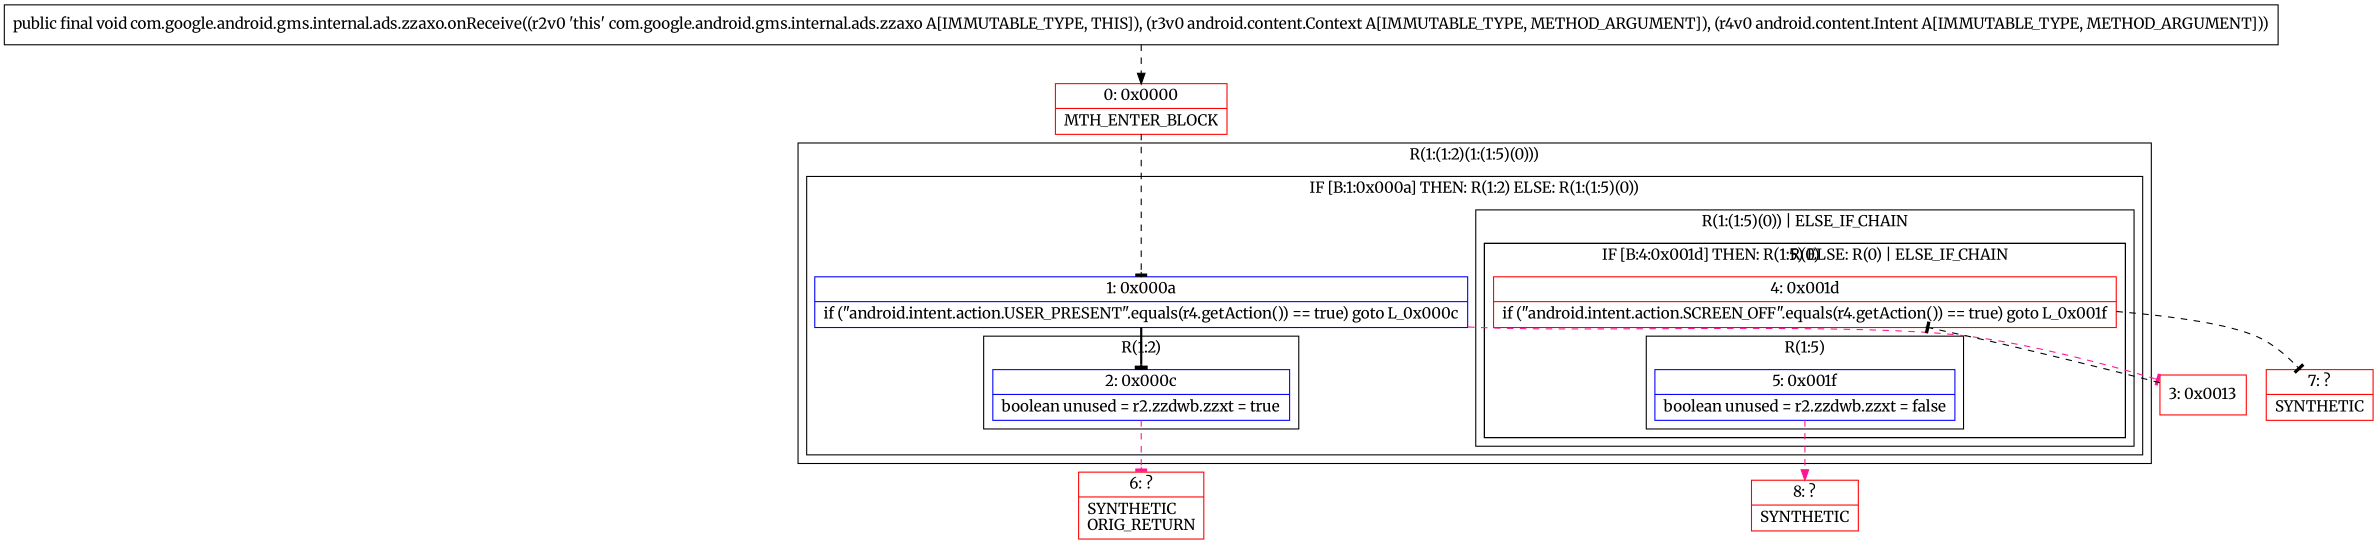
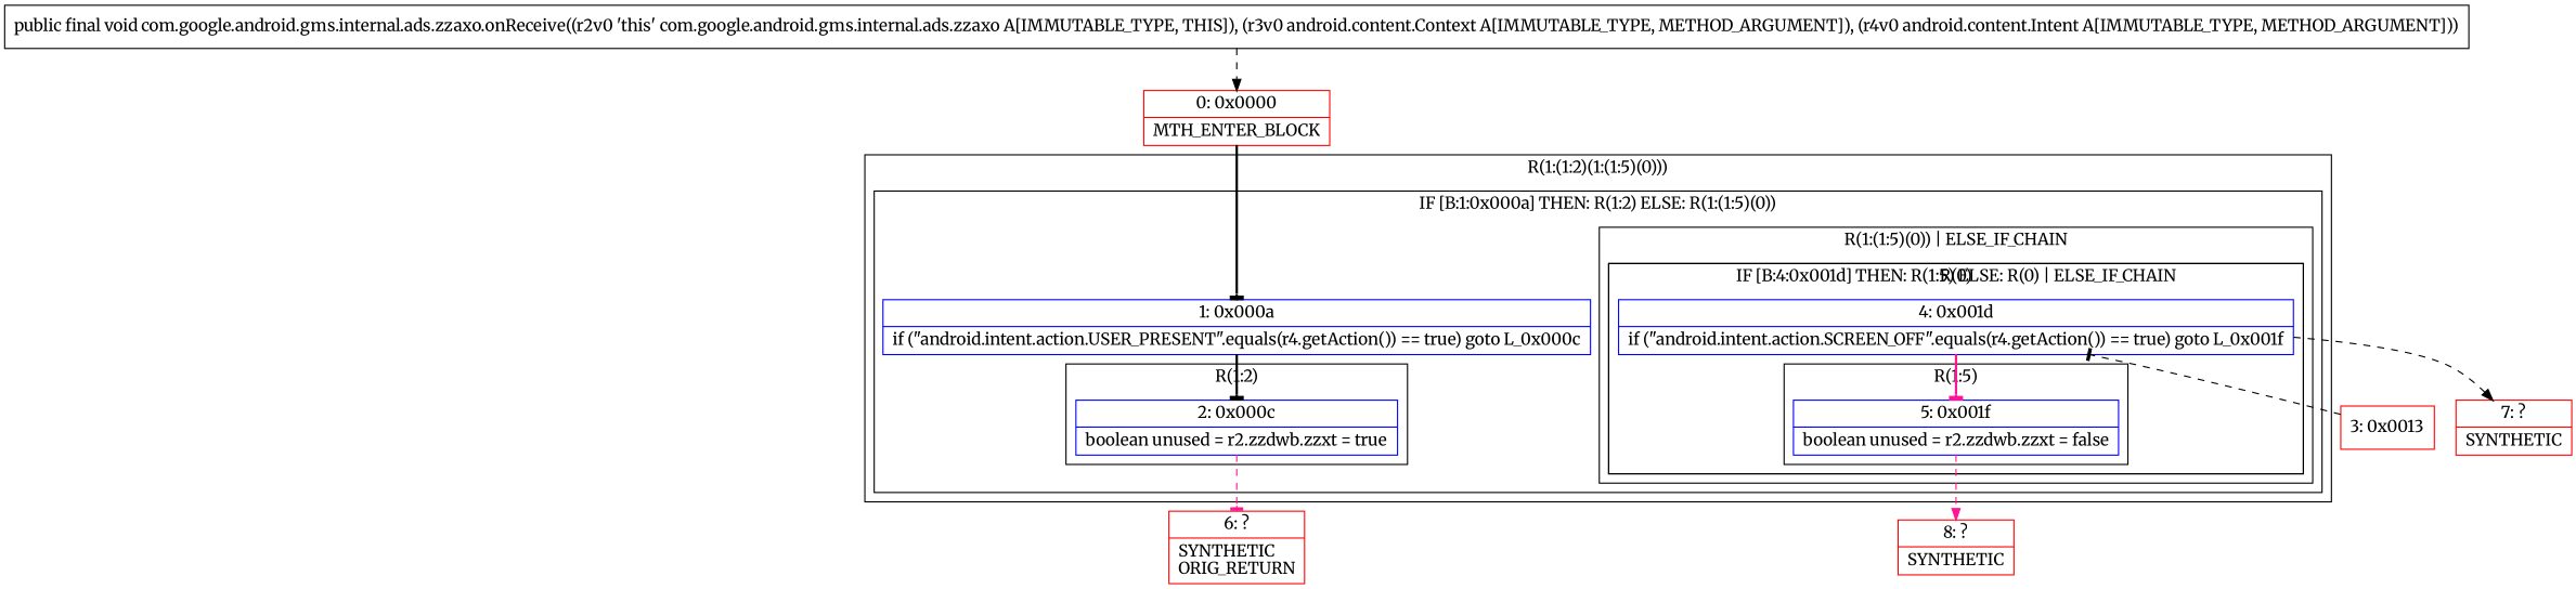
  digraph {
    fontname=Merriweather
    node [color=red fontname=Merriweather shape=record]
    edge [arrowhead=tee color=black fontname=Merriweather style=dashed]
    n1 [color=blue label="{2\:\ 0x000c|boolean unused = r2.zzdwb.zzxt = true\l}"]
    n2 [color=blue label="{5\:\ 0x001f|boolean unused = r2.zzdwb.zzxt = false\l}"]
-   n3 [label="{4\:\ 0x001d|if (\"android.intent.action.SCREEN_OFF\".equals(r4.getAction()) == true) goto L_0x001f\l}"]
+   n3 [color=blue label="{4\:\ 0x001d|if (\"android.intent.action.SCREEN_OFF\".equals(r4.getAction()) == true) goto L_0x001f\l}"]
    n4 [color=blue label="{1\:\ 0x000a|if (\"android.intent.action.USER_PRESENT\".equals(r4.getAction()) == true) goto L_0x000c\l}"]
    n5 [label="{6\:\ ?|SYNTHETIC\lORIG_RETURN\l}"]
    n6 [label="{8\:\ ?|SYNTHETIC\l}"]
    n7 [label="{7\:\ ?|SYNTHETIC\l}"]
    n8 [label="{3\:\ 0x0013}"]
    n9 [label="{0\:\ 0x0000|MTH_ENTER_BLOCK\l}"]
    n10 [label="{public final void com.google.android.gms.internal.ads.zzaxo.onReceive((r2v0 'this' com.google.android.gms.internal.ads.zzaxo A[IMMUTABLE_TYPE, THIS]), (r3v0 android.content.Context A[IMMUTABLE_TYPE, METHOD_ARGUMENT]), (r4v0 android.content.Intent A[IMMUTABLE_TYPE, METHOD_ARGUMENT])) }" color=""]
    subgraph cluster_1 {
      label="R(1:(1:2)(1:(1:5)(0)))"
      subgraph cluster_2 {
        label="IF [B:1:0x000a] THEN: R(1:2) ELSE: R(1:(1:5)(0))"
        n4
        subgraph cluster_3 {
          label="R(1:2)"
          n1
        }
        subgraph cluster_4 {
          label="R(1:(1:5)(0)) | ELSE_IF_CHAIN\l"
          subgraph cluster_5 {
            label="IF [B:4:0x001d] THEN: R(1:5) ELSE: R(0) | ELSE_IF_CHAIN\l"
            n3
            subgraph cluster_6 {
              label="R(1:5)"
              n2
            }
            subgraph cluster_7 {
              label="R(0)"
            }
          }
        }
      }
    }
    n1 -> n5 [color=deeppink]
    n2 -> n6 [arrowhead=normal color=deeppink]
-   n3 -> n7
+   n3 -> n2 [color=deeppink style=bold]
+   n3 -> n7 [arrowhead=normal]
    n4 -> n1 [style=bold]
-   n4 -> n8 [color=deeppink]
    n8 -> n3
-   n9 -> n4
+   n9 -> n4 [style=bold]
    n10 -> n9 [arrowhead=normal]
  }
